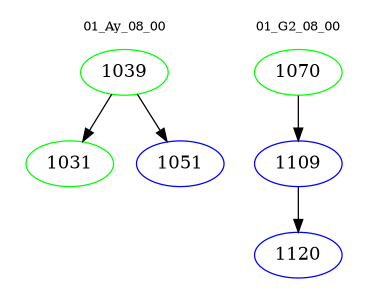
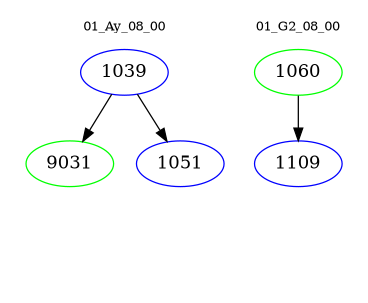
  digraph {
    node [color=blue]
    edge [color=black]
-   n1 [color=green label=1039]
-   n2 [color=green label=1031]
+   n1 [label=1039]
+   n2 [color=green label=9031]
    n3 [label=1051]
    n4 [label=1109]
-   n5 [color=green label=1070]
-   n6 [label=1120]
+   n5 [color=green label=1060]
    subgraph cluster_1 {
      color=white
      fontsize=10
      label="01_Ay_08_00"
      n1
      n2
      n3
    }
    subgraph cluster_2 {
      color=white
      fontsize=10
      label="01_G2_08_00"
      n4
      n5
-     n6
    }
    n1 -> n2
    n1 -> n3
-   n4 -> n6
    n5 -> n4
  }
